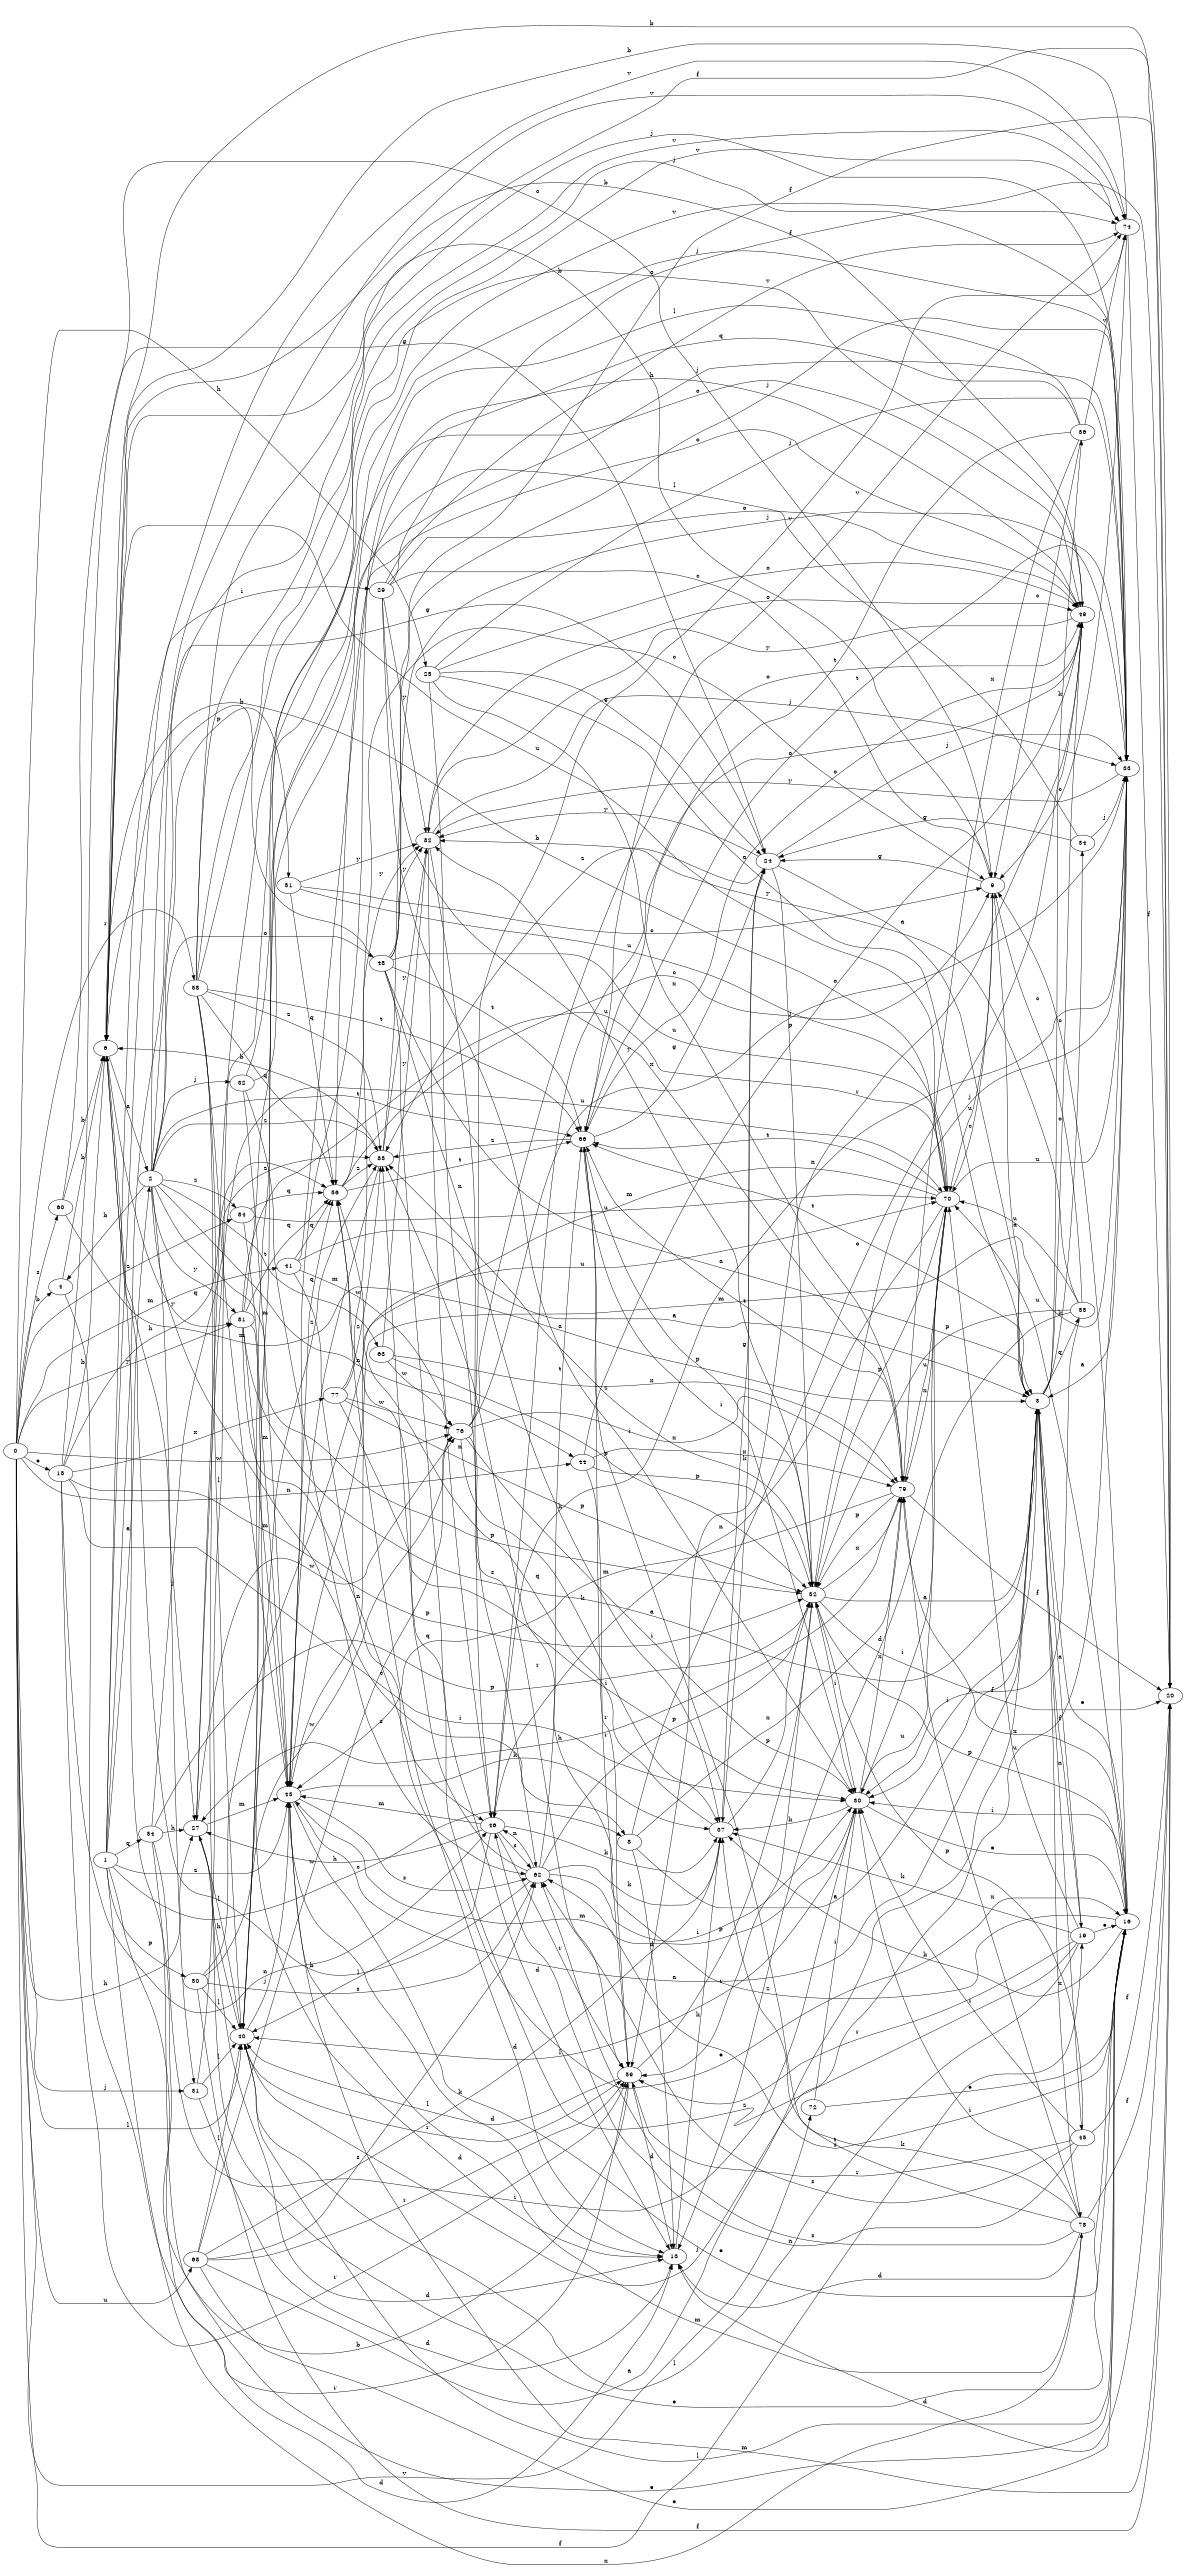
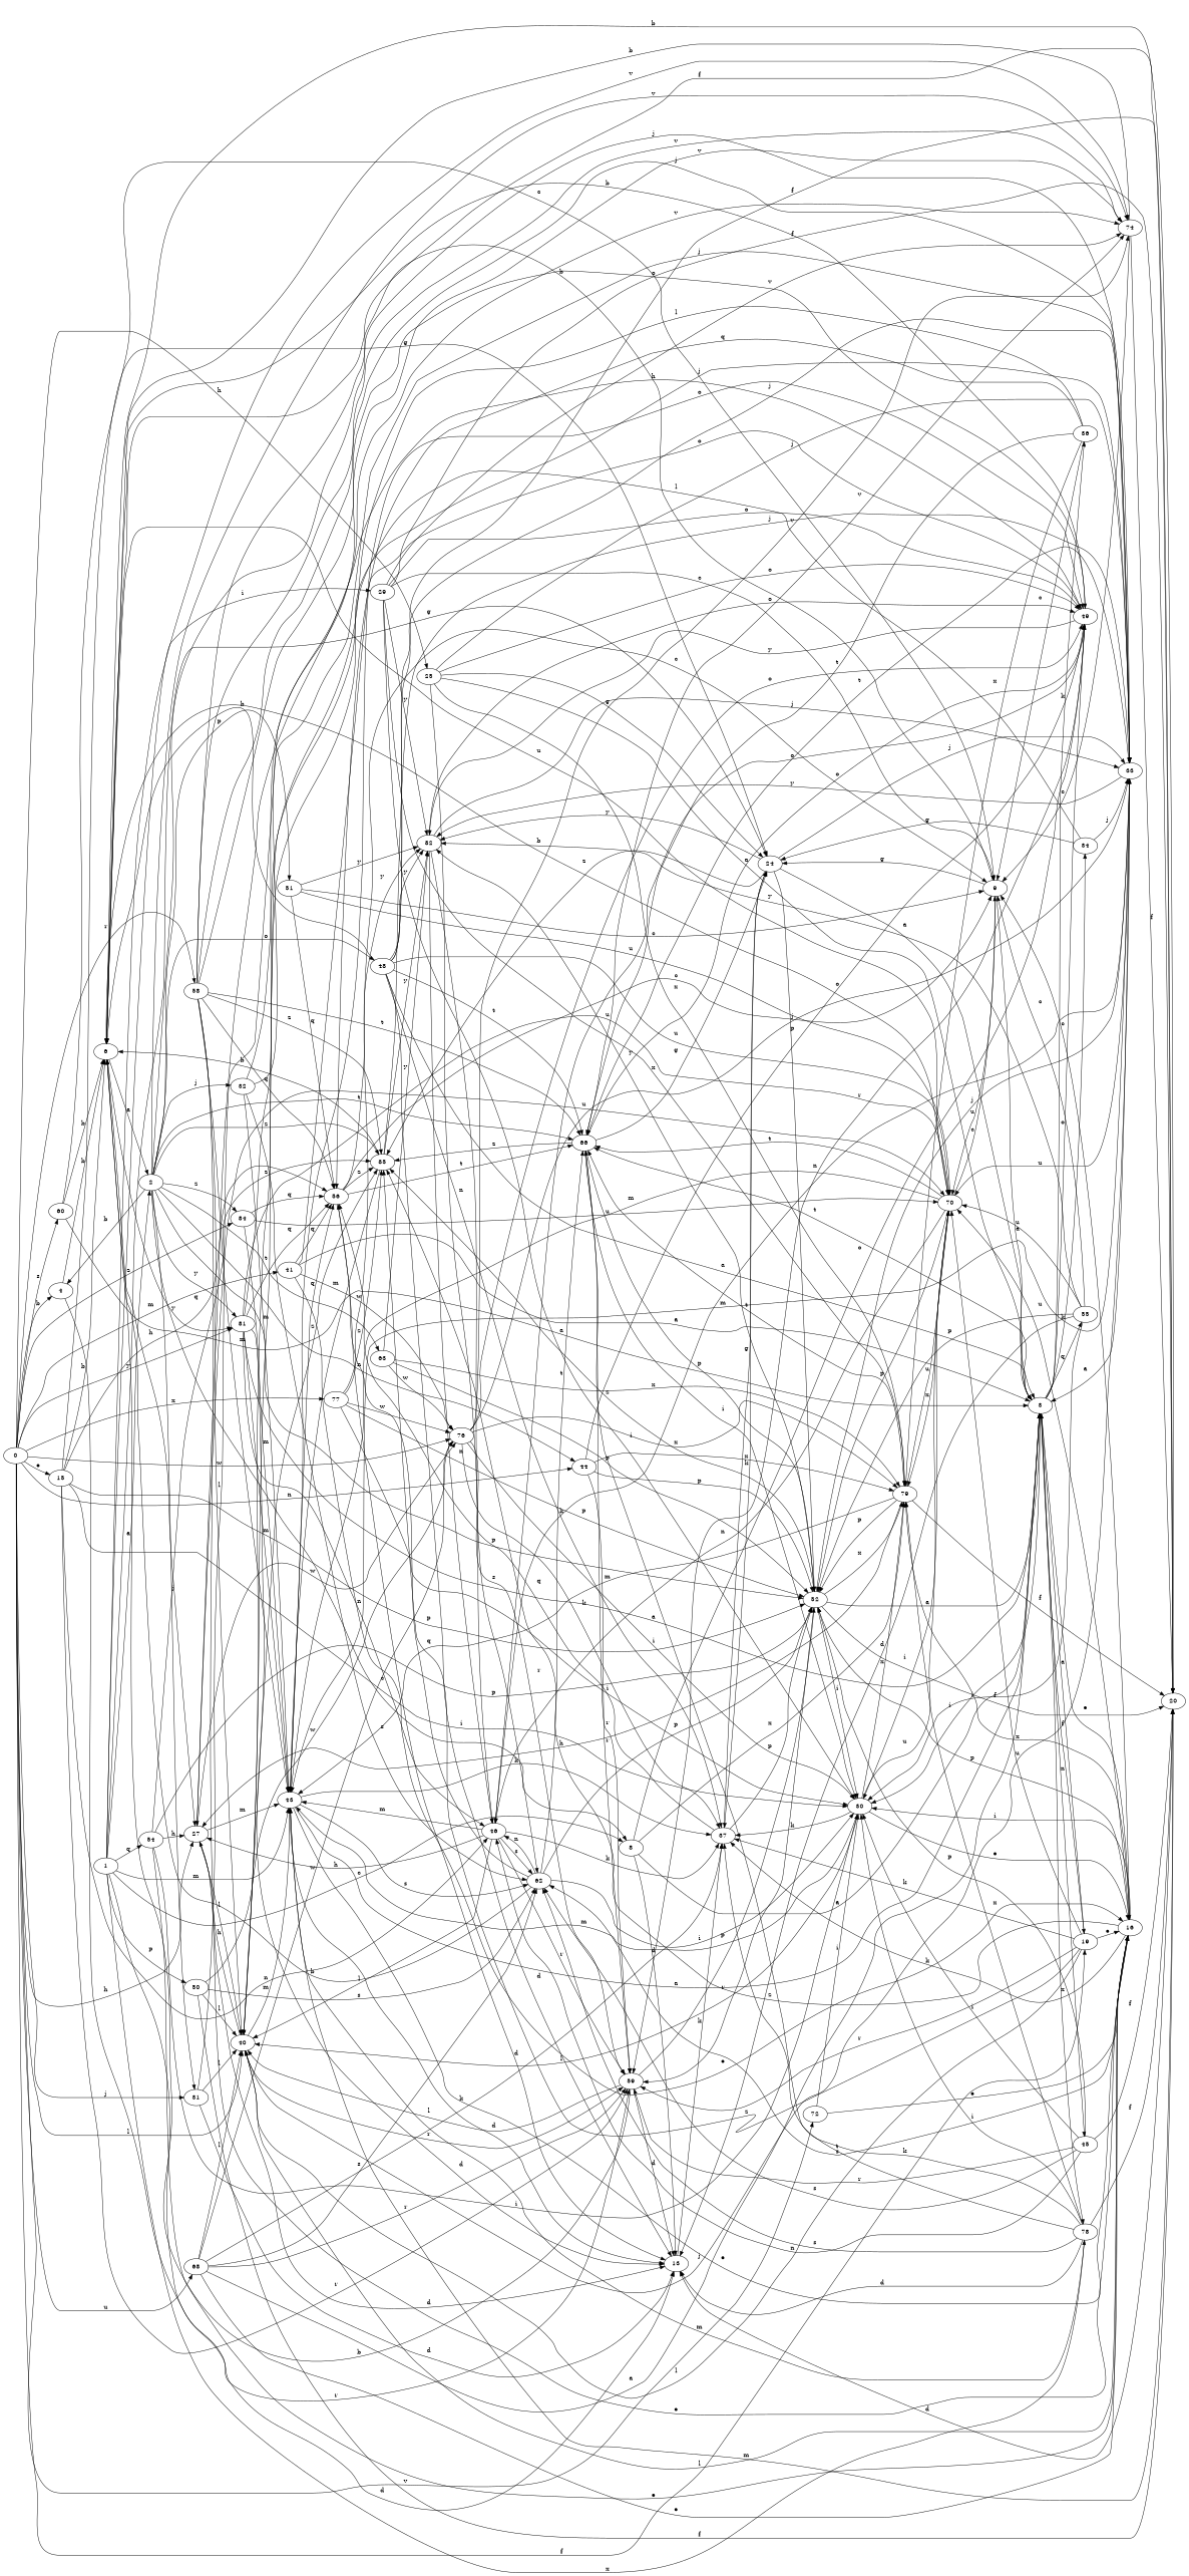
  strict digraph {
    rankdir=LR
    0
    4
    15
    19
    25
    27
    31
    40
    41
    44
    58
    60
    68
    72
    76
    77
    81
    84
    6
    59
    24
    52
    30
    46
    56
    85
    3
    16
    70
    37
    33
    49
    79
    43
    13
    n36 [label=74]
    66
    20
    9
    62
    1
    2
    8
    29
    50
    54
    78
    32
    48
    51
    63
    82
    34
    36
    45
    55
    0 -> 4 [label=b]
    0 -> 15 [label=e]
    0 -> 19 [label=f]
    0 -> 25 [label=h]
    0 -> 27 [label=h]
    0 -> 31 [label=j]
    0 -> 40 [label=l]
    0 -> 41 [label=m]
    0 -> 44 [label=n]
    0 -> 58 [label=r]
    0 -> 60 [label=s]
    0 -> 68 [label=u]
    0 -> 72 [label=v]
    0 -> 76 [label=w]
-   15 -> 77 [label=x]
+   0 -> 77 [label=x]
    0 -> 81 [label=y]
    0 -> 84 [label=z]
    4 -> 6 [label=b]
    4 -> 59 [label=r]
    15 -> 6 [label=b]
    15 -> 59 [label=r]
    15 -> 24 [label=g]
    15 -> 52 [label=p]
    15 -> 30 [label=i]
    15 -> 46 [label=n]
    15 -> 56 [label=q]
    19 -> 40 [label=l]
    19 -> 59 [label=r]
    19 -> 85 [label=z]
    19 -> 3 [label=a]
    19 -> 16 [label=e]
    19 -> 70 [label=u]
    19 -> 37 [label=k]
    25 -> 24 [label=g]
    25 -> 46 [label=n]
    25 -> 3 [label=a]
    25 -> 33 [label=j]
    25 -> 49 [label=o]
    25 -> 79 [label=x]
    27 -> 40 [label=l]
    27 -> 76 [label=w]
    27 -> 16 [label=e]
    27 -> 70 [label=u]
    27 -> 43 [label=m]
    31 -> 40 [label=l]
    31 -> 13 [label=d]
    31 -> n36 [label=v]
    40 -> 27 [label=h]
    40 -> 59 [label=r]
    40 -> 85 [label=z]
    40 -> 33 [label=j]
-   40 -> 43 [label=j]
+   40 -> 43 [label=m]
    41 -> 76 [label=w]
    41 -> 56 [label=q]
    41 -> 3 [label=a]
    41 -> 16 [label=e]
    41 -> 49 [label=o]
    44 -> 59 [label=r]
    44 -> 52 [label=p]
    44 -> 49 [label=o]
    44 -> 79 [label=x]
    58 -> 40 [label=l]
    58 -> 56 [label=q]
    58 -> 85 [label=z]
    58 -> 33 [label=j]
    58 -> 49 [label=o]
    58 -> 43 [label=m]
    58 -> 13 [label=d]
    58 -> n36 [label=v]
    58 -> 66 [label=t]
    58 -> 20 [label=f]
    60 -> 6 [label=b]
    60 -> 3 [label=a]
    60 -> 9 [label=c]
    68 -> 40 [label=l]
    68 -> 76 [label=w]
    68 -> 59 [label=r]
    68 -> 3 [label=a]
    68 -> 16 [label=e]
    68 -> 37 [label=k]
    68 -> 62 [label=s]
    72 -> 30 [label=i]
    72 -> 16 [label=e]
    76 -> 59 [label=r]
    76 -> 30 [label=i]
    76 -> 37 [label=k]
    76 -> 33 [label=j]
    76 -> 49 [label=o]
    76 -> 79 [label=x]
    76 -> n36 [label=v]
    77 -> 76 [label=w]
    77 -> 52 [label=p]
    77 -> 30 [label=i]
    77 -> 85 [label=z]
    77 -> 9 [label=c]
    81 -> 46 [label=n]
    81 -> 56 [label=q]
    81 -> 3 [label=a]
    81 -> 70 [label=u]
    81 -> 33 [label=j]
    81 -> 43 [label=m]
    81 -> 13 [label=d]
    84 -> 56 [label=q]
    84 -> 70 [label=u]
    84 -> 43 [label=m]
    6 -> 27 [label=h]
    6 -> 81 [label=y]
    6 -> 70 [label=u]
    6 -> 2 [label=a]
    59 -> 40 [label=l]
    59 -> 6 [label=b]
    59 -> 52 [label=p]
    59 -> 13 [label=d]
    24 -> 52 [label=p]
    24 -> 85 [label=z]
    24 -> 3 [label=a]
    24 -> 37 [label=k]
    24 -> 33 [label=j]
    24 -> 82 [label=y]
    52 -> 59 [label=r]
    52 -> 30 [label=i]
    52 -> 85 [label=z]
    52 -> 3 [label=a]
    52 -> 33 [label=j]
    52 -> 79 [label=x]
    52 -> 20 [label=f]
    52 -> 82 [label=y]
    30 -> 40 [label=l]
    30 -> 16 [label=e]
    30 -> 70 [label=u]
    30 -> 37 [label=k]
    30 -> 79 [label=x]
    30 -> 43 [label=m]
    46 -> 27 [label=h]
    46 -> 40 [label=l]
    46 -> 59 [label=r]
    46 -> 37 [label=k]
    46 -> 49 [label=o]
    46 -> 43 [label=m]
    46 -> 62 [label=s]
    56 -> 85 [label=z]
    56 -> 13 [label=d]
    56 -> 66 [label=t]
    56 -> 9 [label=c]
    56 -> 82 [label=y]
    85 -> 6 [label=b]
    85 -> 33 [label=j]
    85 -> 43 [label=m]
    85 -> 82 [label=y]
    3 -> 19 [label=f]
    3 -> 30 [label=i]
    3 -> 16 [label=e]
    3 -> 49 [label=o]
    3 -> 66 [label=t]
    3 -> 78 [label=x]
    3 -> 34 [label=k]
    3 -> 36 [label=k]
    3 -> 45 [label=n]
    3 -> 55 [label=q]
    16 -> 40 [label=l]
    16 -> 52 [label=p]
    16 -> 30 [label=i]
    16 -> 85 [label=z]
    16 -> 70 [label=u]
    16 -> 37 [label=k]
    16 -> 79 [label=x]
    16 -> 9 [label=c]
    16 -> 62 [label=s]
    70 -> 6 [label=b]
    70 -> 52 [label=p]
    70 -> 30 [label=i]
    70 -> 46 [label=n]
    70 -> 79 [label=x]
    70 -> 43 [label=m]
    70 -> 66 [label=t]
    70 -> 9 [label=c]
    37 -> 24 [label=g]
    37 -> 52 [label=p]
    37 -> 56 [label=q]
    33 -> 46 [label=n]
    33 -> 3 [label=a]
    33 -> 70 [label=u]
    33 -> 43 [label=m]
    33 -> 66 [label=t]
    33 -> 82 [label=y]
    49 -> 27 [label=h]
    49 -> 6 [label=b]
    49 -> 59 [label=r]
    49 -> 82 [label=y]
    79 -> 27 [label=h]
    79 -> 52 [label=p]
    79 -> 70 [label=u]
    79 -> 43 [label=m]
    79 -> 66 [label=t]
    79 -> 20 [label=f]
    43 -> 56 [label=q]
    43 -> 3 [label=a]
    43 -> 16 [label=e]
    43 -> 37 [label=k]
    43 -> 49 [label=o]
    43 -> 13 [label=d]
    43 -> 62 [label=s]
    13 -> 37 [label=k]
    n36 -> 6 [label=b]
    n36 -> 20 [label=f]
    n36 -> 9 [label=c]
    66 -> 59 [label=r]
    66 -> 24 [label=g]
    66 -> 52 [label=p]
    66 -> 30 [label=i]
    66 -> 85 [label=z]
    66 -> 49 [label=o]
    66 -> n36 [label=v]
    20 -> 6 [label=b]
    20 -> 43 [label=m]
    20 -> 13 [label=d]
    9 -> 6 [label=b]
    9 -> 24 [label=g]
    9 -> 3 [label=a]
    9 -> 70 [label=u]
    62 -> 6 [label=b]
    62 -> 52 [label=p]
    62 -> 30 [label=i]
    62 -> 46 [label=n]
    62 -> 56 [label=q]
-   62 -> 37 [label=k]
    62 -> 66 [label=t]
    1 -> 24 [label=g]
-   1 -> 43 [label=z]
+   1 -> 43 [label=m]
    1 -> 13 [label=d]
    1 -> n36 [label=v]
    1 -> 2 [label=a]
    1 -> 8 [label=c]
    1 -> 29 [label=i]
    1 -> 50 [label=p]
    1 -> 54 [label=q]
    1 -> 78 [label=x]
    2 -> 4 [label=b]
    2 -> 31 [label=j]
    2 -> 44 [label=n]
    2 -> 81 [label=y]
    2 -> 84 [label=z]
    2 -> 52 [label=p]
    2 -> 85 [label=z]
    2 -> 33 [label=j]
    2 -> n36 [label=v]
    2 -> 66 [label=t]
    2 -> 8 [label=c]
    2 -> 32 [label=j]
    2 -> 48 [label=o]
    2 -> 51 [label=p]
    2 -> 63 [label=t]
    8 -> 3 [label=a]
    8 -> 49 [label=o]
    8 -> 79 [label=x]
    8 -> 13 [label=d]
    29 -> 30 [label=i]
    29 -> 49 [label=o]
    29 -> 79 [label=x]
    29 -> n36 [label=v]
    29 -> 20 [label=f]
    29 -> 9 [label=c]
    29 -> 82 [label=y]
    50 -> 40 [label=l]
    50 -> 76 [label=w]
-   50 -> 70 [label=u]
    50 -> 20 [label=f]
    50 -> 62 [label=s]
    54 -> 27 [label=h]
    54 -> 52 [label=p]
    54 -> 30 [label=i]
    54 -> 85 [label=z]
    54 -> 16 [label=e]
    78 -> 30 [label=i]
    78 -> 37 [label=k]
    78 -> 79 [label=x]
    78 -> 43 [label=m]
    78 -> 13 [label=d]
    78 -> 66 [label=t]
    78 -> 20 [label=f]
    78 -> 62 [label=s]
    32 -> 33 [label=j]
    32 -> 43 [label=m]
    32 -> n36 [label=v]
    32 -> 62 [label=s]
    48 -> 6 [label=b]
    48 -> 3 [label=a]
    48 -> 70 [label=u]
    48 -> 37 [label=k]
    48 -> 33 [label=j]
    48 -> 13 [label=d]
    48 -> 66 [label=t]
    48 -> 20 [label=f]
    48 -> 82 [label=y]
    51 -> 56 [label=q]
    51 -> 70 [label=u]
    51 -> 9 [label=c]
    51 -> 82 [label=y]
    63 -> 76 [label=w]
    63 -> 52 [label=p]
    63 -> 79 [label=x]
    63 -> 82 [label=y]
    82 -> 46 [label=n]
    82 -> 33 [label=j]
    82 -> 49 [label=o]
    82 -> 62 [label=s]
    34 -> 40 [label=l]
    34 -> 24 [label=g]
    34 -> 33 [label=j]
    36 -> 40 [label=l]
    36 -> 56 [label=q]
    36 -> 79 [label=x]
-   36 -> n36 [label=v]
    36 -> 66 [label=t]
    36 -> 9 [label=c]
    45 -> 59 [label=r]
    45 -> 52 [label=p]
    45 -> 30 [label=i]
    45 -> 46 [label=n]
    45 -> 20 [label=f]
    45 -> 62 [label=s]
    55 -> 52 [label=p]
    55 -> 30 [label=i]
    55 -> 70 [label=u]
    55 -> 13 [label=d]
    55 -> 9 [label=c]
    55 -> 82 [label=y]
  }
